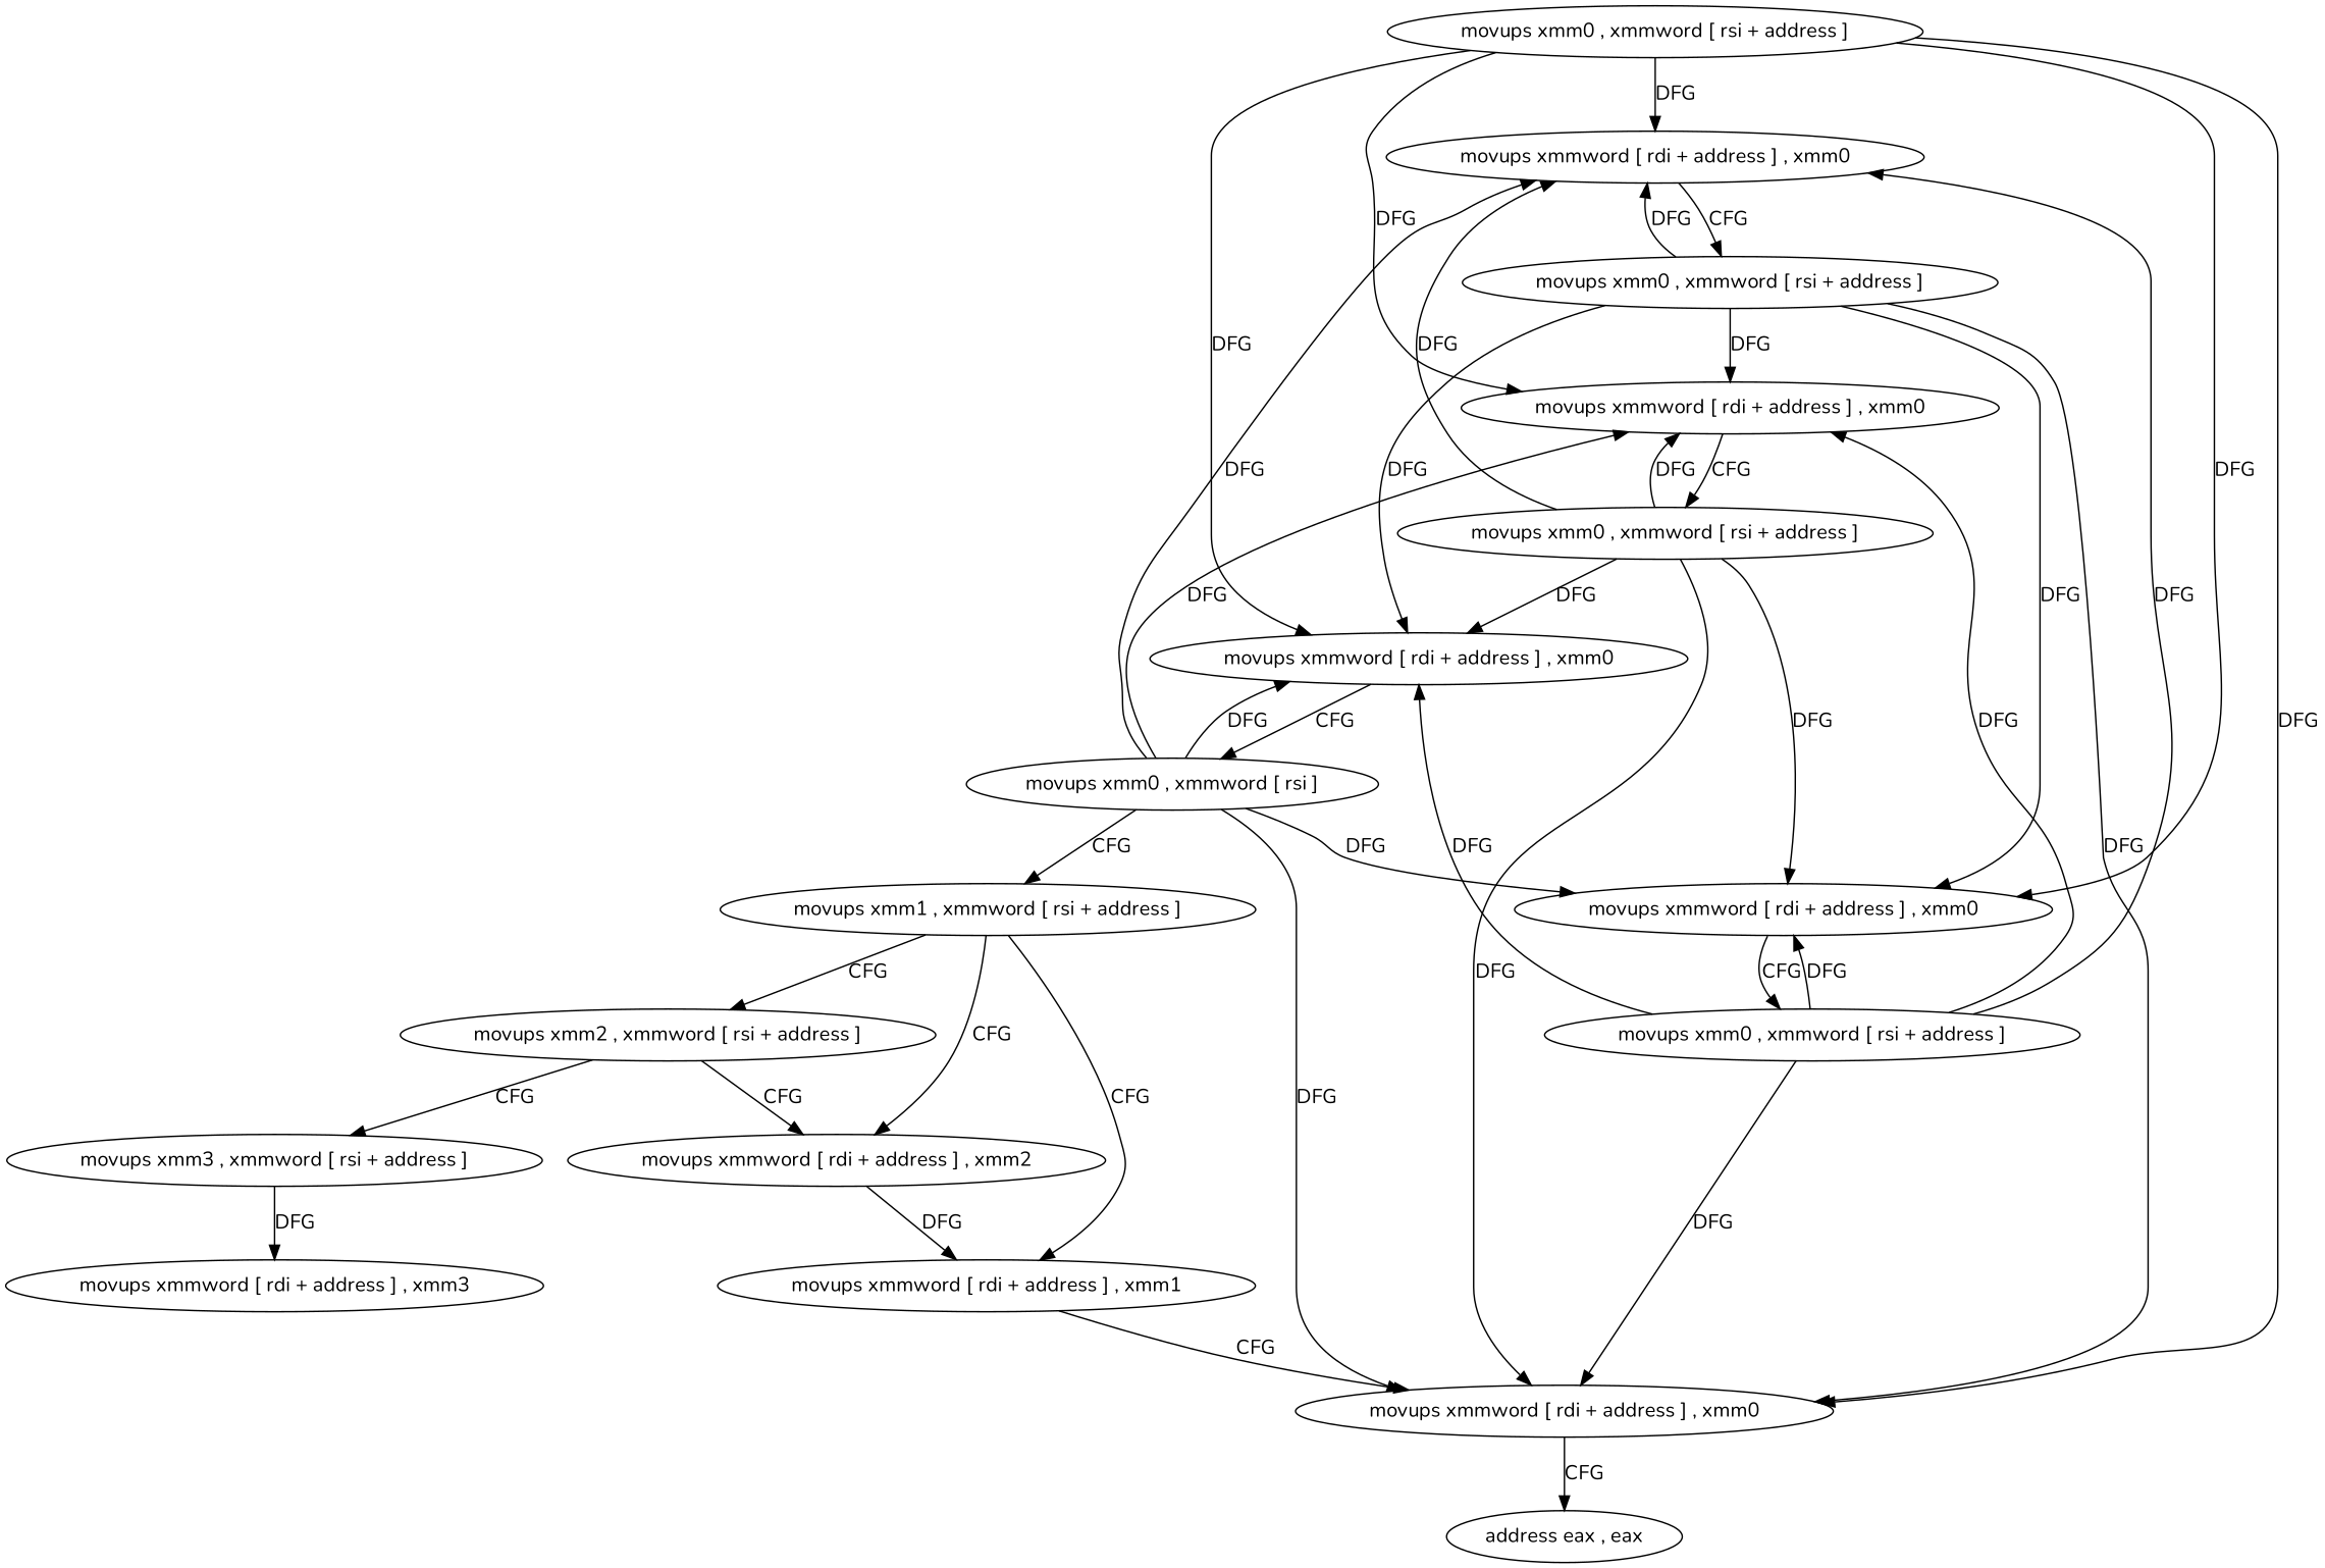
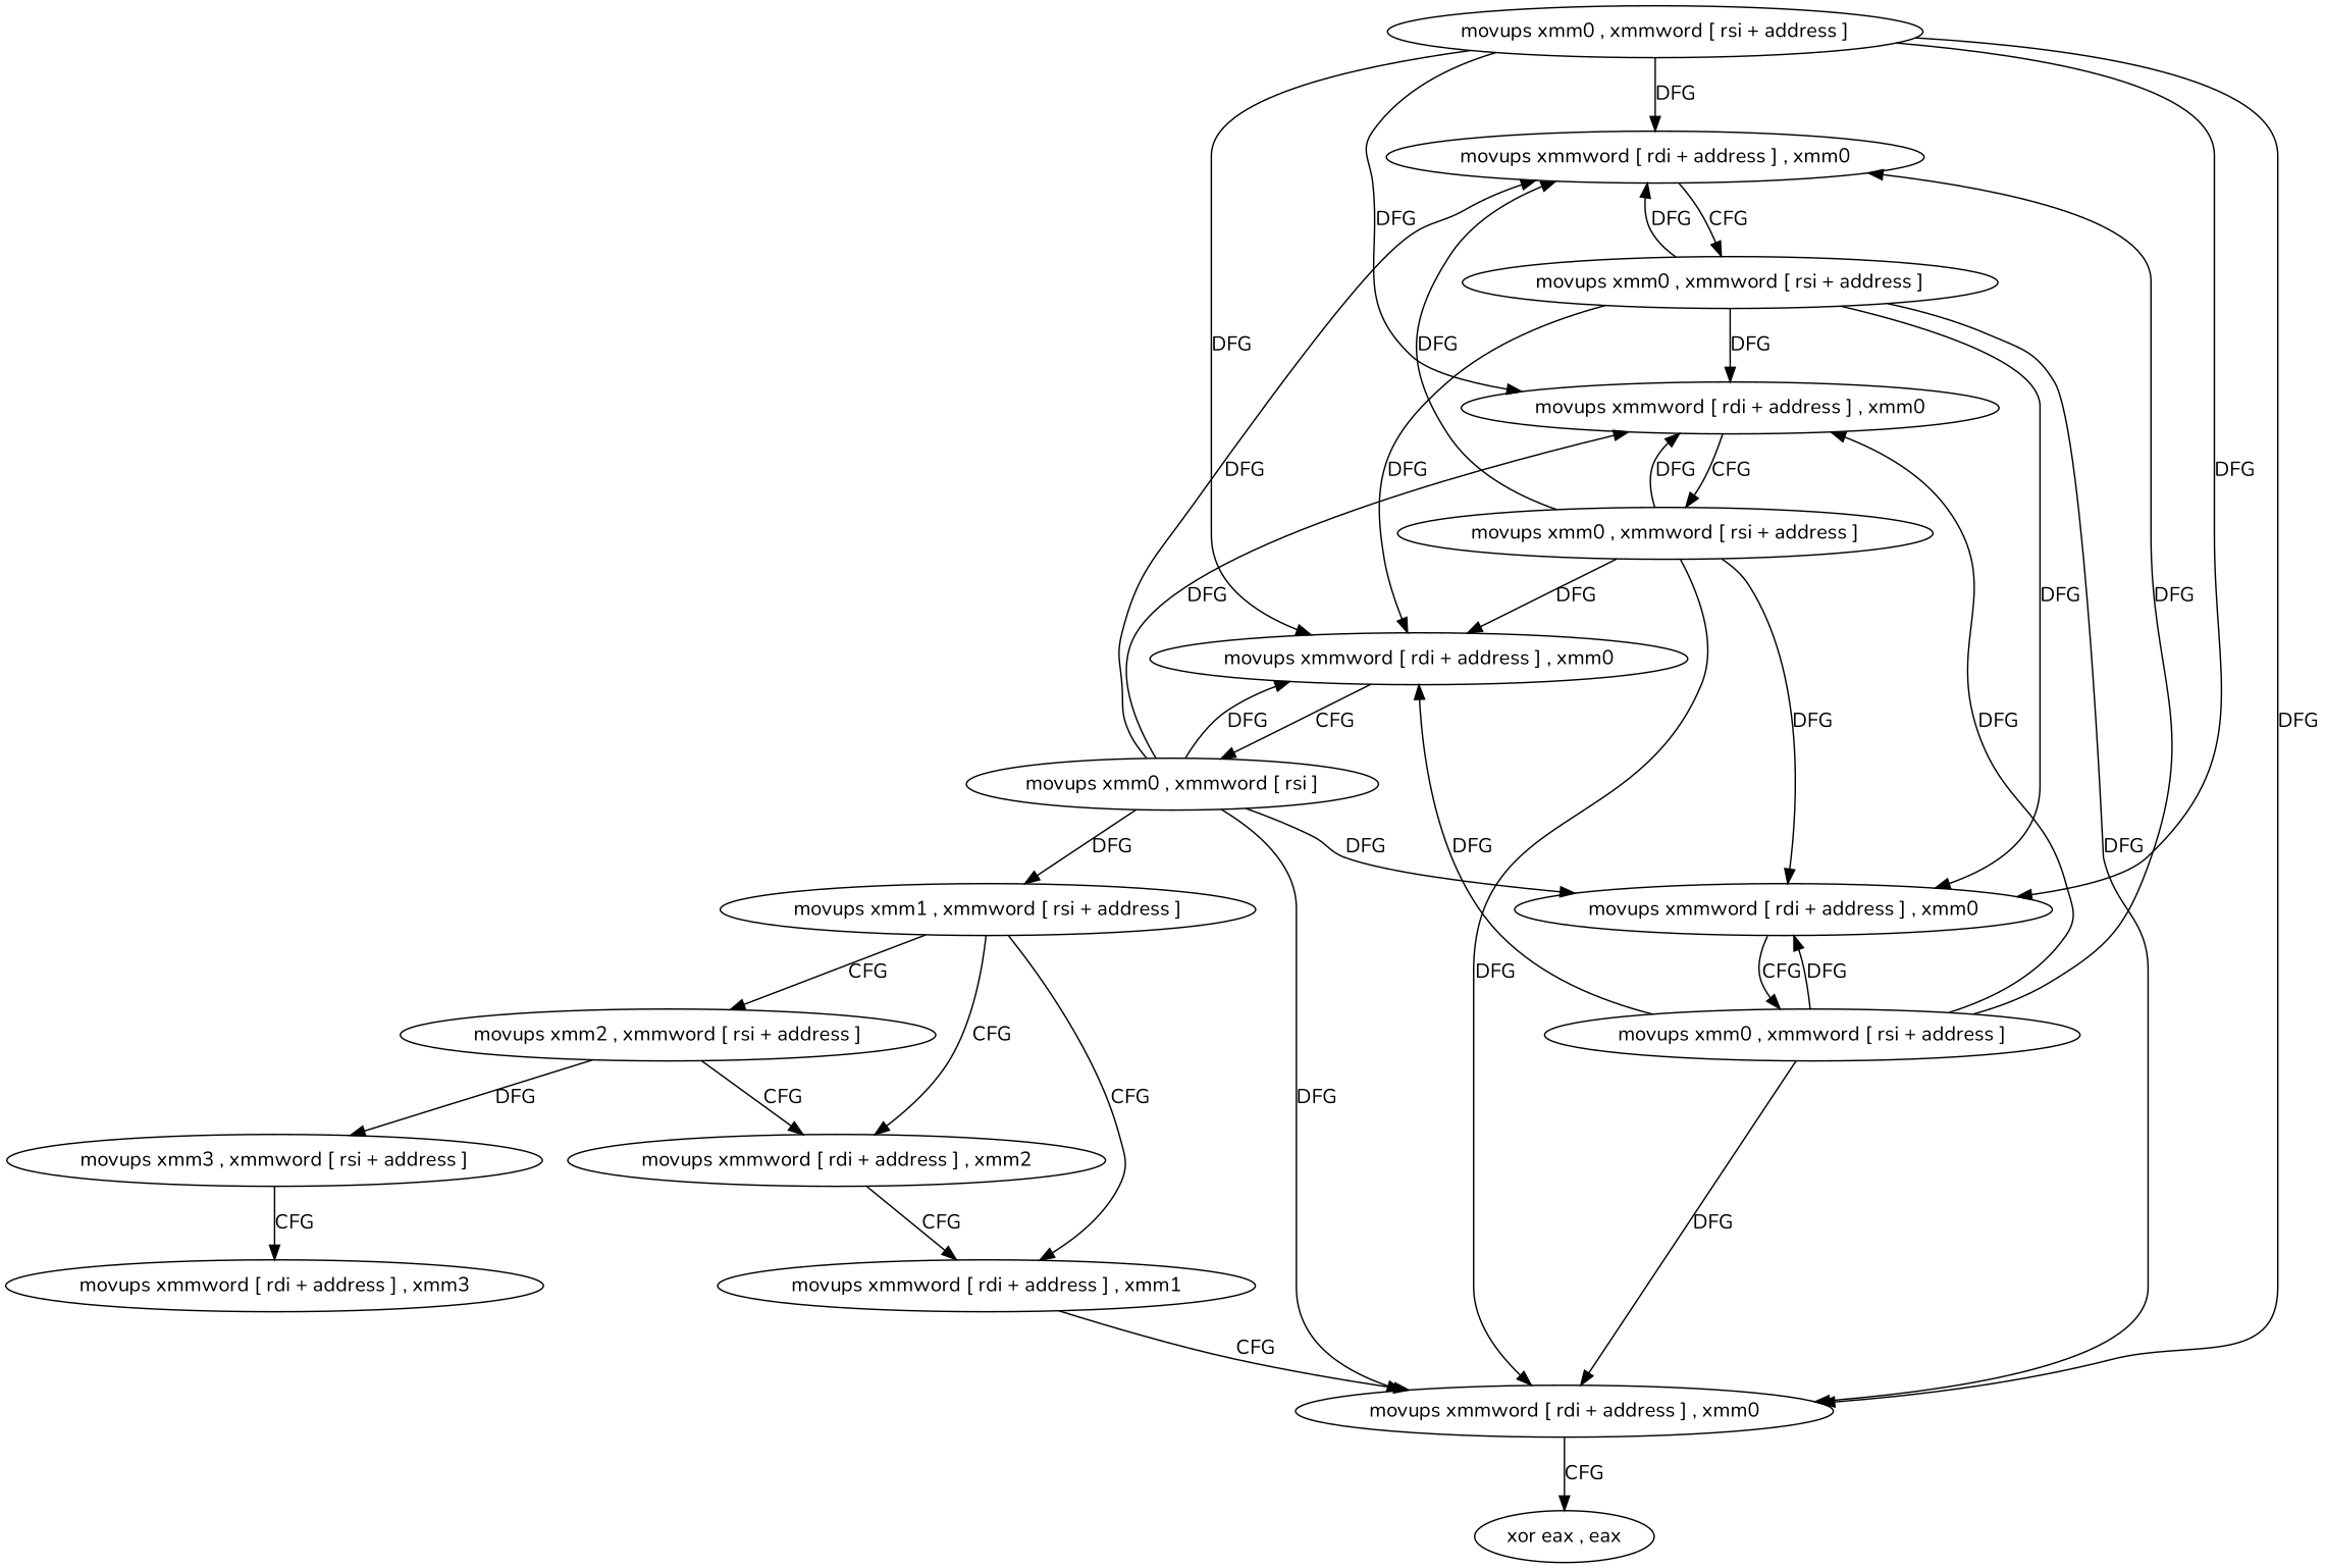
  digraph {
    fontname=Nunito
    node [fontname=Nunito]
    edge [fontname=Nunito]
    n1 [label="movups xmm0 , xmmword [ rsi + address ]"]
    n2 [label="movups xmmword [ rdi + address ] , xmm0"]
    n3 [label="movups xmmword [ rdi + address ] , xmm0"]
    n4 [label="movups xmmword [ rdi + address ] , xmm0"]
    n5 [label="movups xmmword [ rdi + address ] , xmm0"]
    n6 [label="movups xmmword [ rdi + address ] , xmm0"]
    n7 [label="movups xmm0 , xmmword [ rsi + address ]"]
    n8 [label="movups xmm0 , xmmword [ rsi + address ]"]
    n9 [label="movups xmm0 , xmmword [ rsi + address ]"]
    n10 [label="movups xmm0 , xmmword [ rsi ]"]
-   n11 [label="address eax , eax"]
+   n11 [label="xor eax , eax"]
    n12 [label="movups xmm1 , xmmword [ rsi + address ]"]
    n13 [label="movups xmm2 , xmmword [ rsi + address ]"]
    n14 [label="movups xmmword [ rdi + address ] , xmm1"]
    n15 [label="movups xmmword [ rdi + address ] , xmm2"]
    n16 [label="movups xmm3 , xmmword [ rsi + address ]"]
    n17 [label="movups xmmword [ rdi + address ] , xmm3"]
    n1 -> n2 [label=DFG]
    n1 -> n3 [label=DFG]
    n1 -> n4 [label=DFG]
    n1 -> n5 [label=DFG]
    n1 -> n6 [label=DFG]
    n2 -> n7 [label=CFG]
    n3 -> n8 [label=CFG]
    n4 -> n9 [label=CFG]
    n5 -> n10 [label=CFG]
    n6 -> n11 [label=CFG]
    n7 -> n2 [label=DFG]
    n7 -> n3 [label=DFG]
    n7 -> n4 [label=DFG]
    n7 -> n5 [label=DFG]
    n7 -> n6 [label=DFG]
    n8 -> n2 [label=DFG]
    n8 -> n3 [label=DFG]
    n8 -> n4 [label=DFG]
    n8 -> n5 [label=DFG]
    n8 -> n6 [label=DFG]
    n9 -> n2 [label=DFG]
    n9 -> n3 [label=DFG]
    n9 -> n4 [label=DFG]
    n9 -> n5 [label=DFG]
    n9 -> n6 [label=DFG]
    n10 -> n2 [label=DFG]
    n10 -> n3 [label=DFG]
    n10 -> n4 [label=DFG]
    n10 -> n5 [label=DFG]
    n10 -> n6 [label=DFG]
-   n10 -> n12 [label=CFG]
+   n10 -> n12 [label=DFG]
    n12 -> n13 [label=CFG]
    n12 -> n14 [label=CFG]
    n12 -> n15 [label=CFG]
    n13 -> n15 [label=CFG]
-   n13 -> n16 [label=CFG]
+   n13 -> n16 [label=DFG]
    n14 -> n6 [label=CFG]
-   n15 -> n14 [label=DFG]
-   n16 -> n17 [label=DFG]
+   n15 -> n14 [label=CFG]
+   n16 -> n17 [label=CFG]
  }
